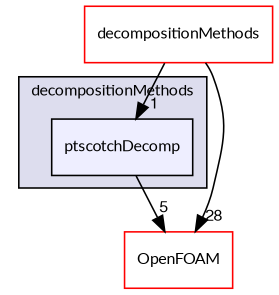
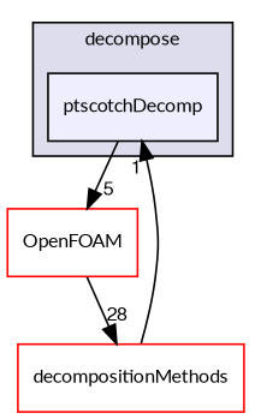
  digraph {
    compound=true
    fontname=Lato
    node [fontname=Lato fontsize=10 shape=box color=red]
    edge [fontname=Lato labeldistance=1.5 labelfontname=FreeSans labelfontsize=10]
    n1 [fillcolor="#eeeeff" label=ptscotchDecomp pencolor=black style=filled color=""]
    n2 [label=OpenFOAM]
    n3 [label=decompositionMethods]
    subgraph cluster_1 {
      bgcolor="#ddddee"
      fontsize=10
-     label=decompositionMethods
+     label=decompose
      pencolor=black
      n1
    }
    n1 -> n2 [headlabel=5]
    n3 -> n1 [headlabel=1]
-   n3 -> n2 [headlabel=28]
+   n2 -> n3 [headlabel=28]
  }
